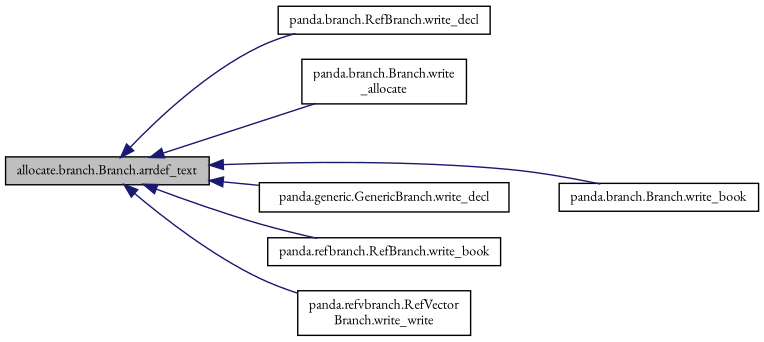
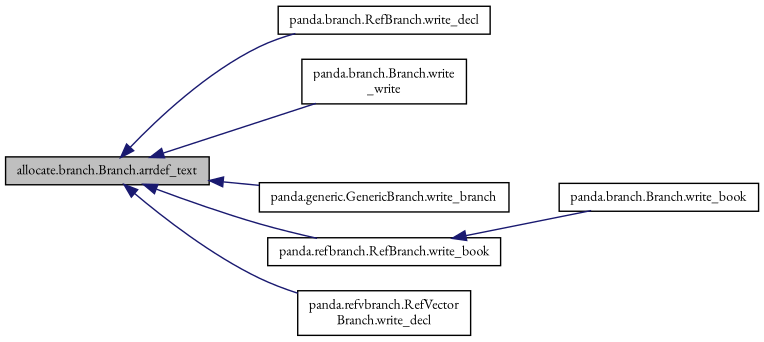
  digraph {
    fontname="EB Garamond"
    rankdir=LR
    node [color=black fillcolor=white fontname="EB Garamond" fontsize=10 shape=record style=filled]
    edge [color=midnightblue dir=back fontname="EB Garamond" fontsize=10 labelfontname=Helvetica labelfontsize=10 style=solid]
    n1 [fillcolor=grey75 fontcolor=black height=0.2 label="allocate.branch.Branch.arrdef_text" width=0.4]
    n2 [height=0.2 label="panda.branch.RefBranch.write_decl" width=0.4]
-   n3 [height=0.2 label="panda.branch.Branch.write\l_allocate" width=0.4]
+   n3 [height=0.2 label="panda.branch.Branch.write\l_write" width=0.4]
    n4 [height=0.2 label="panda.branch.Branch.write_book" width=0.4]
-   n5 [height=0.2 label="panda.generic.GenericBranch.write_decl" width=0.4]
+   n5 [height=0.2 label="panda.generic.GenericBranch.write_branch" width=0.4]
    n6 [height=0.2 label="panda.refbranch.RefBranch.write_book" width=0.4]
-   n7 [height=0.2 label="panda.refvbranch.RefVector\lBranch.write_write" width=0.4]
+   n7 [height=0.2 label="panda.refvbranch.RefVector\lBranch.write_decl" width=0.4]
    n1 -> n2
    n1 -> n3
-   n1 -> n4
+   n6 -> n4
    n1 -> n5
    n1 -> n6
    n1 -> n7
  }
